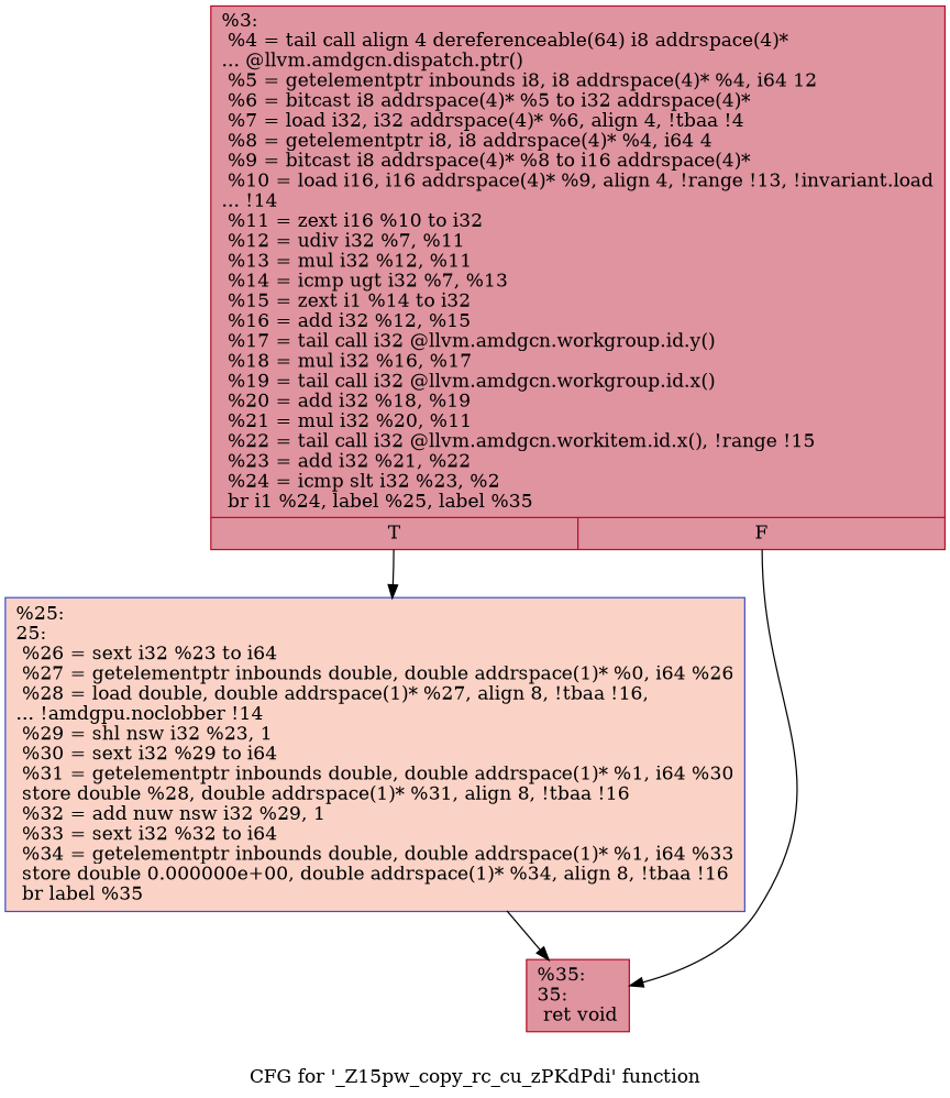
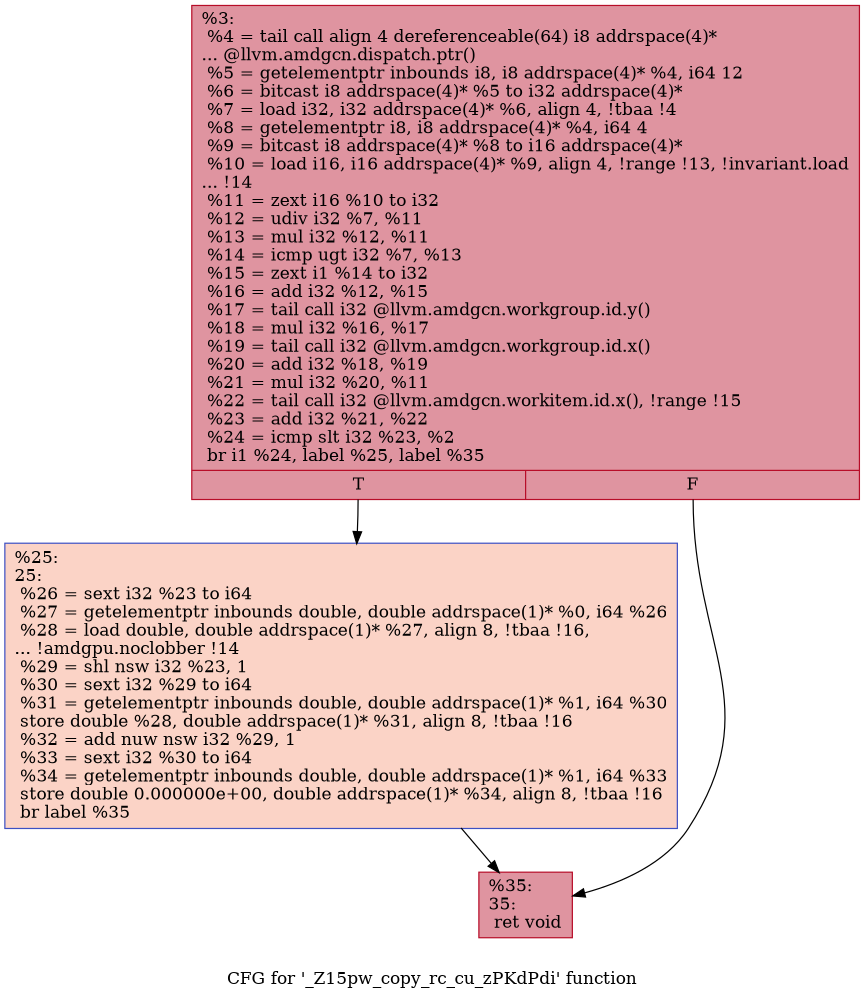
  digraph {
    label="CFG for '_Z15pw_copy_rc_cu_zPKdPdi' function"
    node [color="#b70d28ff" fillcolor="#b70d2870" shape=record style=filled]
    n1 [label="{%3:\l  %4 = tail call align 4 dereferenceable(64) i8 addrspace(4)*\l... @llvm.amdgcn.dispatch.ptr()\l  %5 = getelementptr inbounds i8, i8 addrspace(4)* %4, i64 12\l  %6 = bitcast i8 addrspace(4)* %5 to i32 addrspace(4)*\l  %7 = load i32, i32 addrspace(4)* %6, align 4, !tbaa !4\l  %8 = getelementptr i8, i8 addrspace(4)* %4, i64 4\l  %9 = bitcast i8 addrspace(4)* %8 to i16 addrspace(4)*\l  %10 = load i16, i16 addrspace(4)* %9, align 4, !range !13, !invariant.load\l... !14\l  %11 = zext i16 %10 to i32\l  %12 = udiv i32 %7, %11\l  %13 = mul i32 %12, %11\l  %14 = icmp ugt i32 %7, %13\l  %15 = zext i1 %14 to i32\l  %16 = add i32 %12, %15\l  %17 = tail call i32 @llvm.amdgcn.workgroup.id.y()\l  %18 = mul i32 %16, %17\l  %19 = tail call i32 @llvm.amdgcn.workgroup.id.x()\l  %20 = add i32 %18, %19\l  %21 = mul i32 %20, %11\l  %22 = tail call i32 @llvm.amdgcn.workitem.id.x(), !range !15\l  %23 = add i32 %21, %22\l  %24 = icmp slt i32 %23, %2\l  br i1 %24, label %25, label %35\l|{<s0>T|<s1>F}}"]
-   n2 [color="#3d50c3ff" fillcolor="#f59c7d70" label="{%25:\l25:                                               \l  %26 = sext i32 %23 to i64\l  %27 = getelementptr inbounds double, double addrspace(1)* %0, i64 %26\l  %28 = load double, double addrspace(1)* %27, align 8, !tbaa !16,\l... !amdgpu.noclobber !14\l  %29 = shl nsw i32 %23, 1\l  %30 = sext i32 %29 to i64\l  %31 = getelementptr inbounds double, double addrspace(1)* %1, i64 %30\l  store double %28, double addrspace(1)* %31, align 8, !tbaa !16\l  %32 = add nuw nsw i32 %29, 1\l  %33 = sext i32 %32 to i64\l  %34 = getelementptr inbounds double, double addrspace(1)* %1, i64 %33\l  store double 0.000000e+00, double addrspace(1)* %34, align 8, !tbaa !16\l  br label %35\l}"]
+   n2 [color="#3d50c3ff" fillcolor="#f59c7d70" label="{%25:\l25:                                               \l  %26 = sext i32 %23 to i64\l  %27 = getelementptr inbounds double, double addrspace(1)* %0, i64 %26\l  %28 = load double, double addrspace(1)* %27, align 8, !tbaa !16,\l... !amdgpu.noclobber !14\l  %29 = shl nsw i32 %23, 1\l  %30 = sext i32 %29 to i64\l  %31 = getelementptr inbounds double, double addrspace(1)* %1, i64 %30\l  store double %28, double addrspace(1)* %31, align 8, !tbaa !16\l  %32 = add nuw nsw i32 %29, 1\l  %33 = sext i32 %30 to i64\l  %34 = getelementptr inbounds double, double addrspace(1)* %1, i64 %33\l  store double 0.000000e+00, double addrspace(1)* %34, align 8, !tbaa !16\l  br label %35\l}"]
    n3 [label="{%35:\l35:                                               \l  ret void\l}"]
    n1 -> n2 [tailport=s0]
    n1 -> n3 [tailport=s1]
    n2 -> n3
  }
